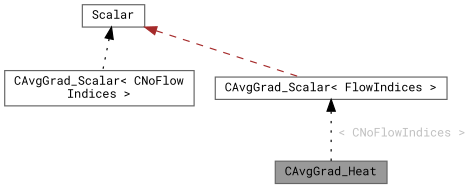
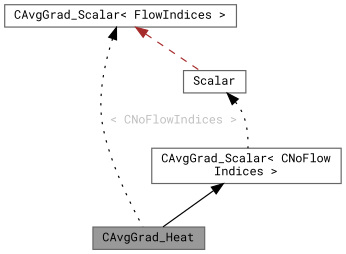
  digraph {
    fontname="Roboto Mono"
    node [color=gray40 fillcolor=white fontname="Roboto Mono" fontsize=10 shape=box style=filled]
    edge [color=black dir=back fontname="Roboto Mono" fontsize=10 labelfontname=Helvetica labelfontsize=10 style=dotted]
    n1 [fillcolor=grey60 fontcolor=black height=0.2 label=CAvgGrad_Heat width=0.4]
    n2 [height=0.2 label="CAvgGrad_Scalar\< CNoFlow\lIndices \>" width=0.4]
    n3 [height=0.2 label=Scalar width=0.4]
    n4 [height=0.2 label="CAvgGrad_Scalar\< FlowIndices \>" width=0.4]
+   n2 -> n1 [style=solid]
    n3 -> n2
-   n3 -> n4 [color=brown style=dashed]
+   n4 -> n3 [color=brown style=dashed]
    n4 -> n1 [fontcolor=grey label=" \< CNoFlowIndices \>"]
  }
